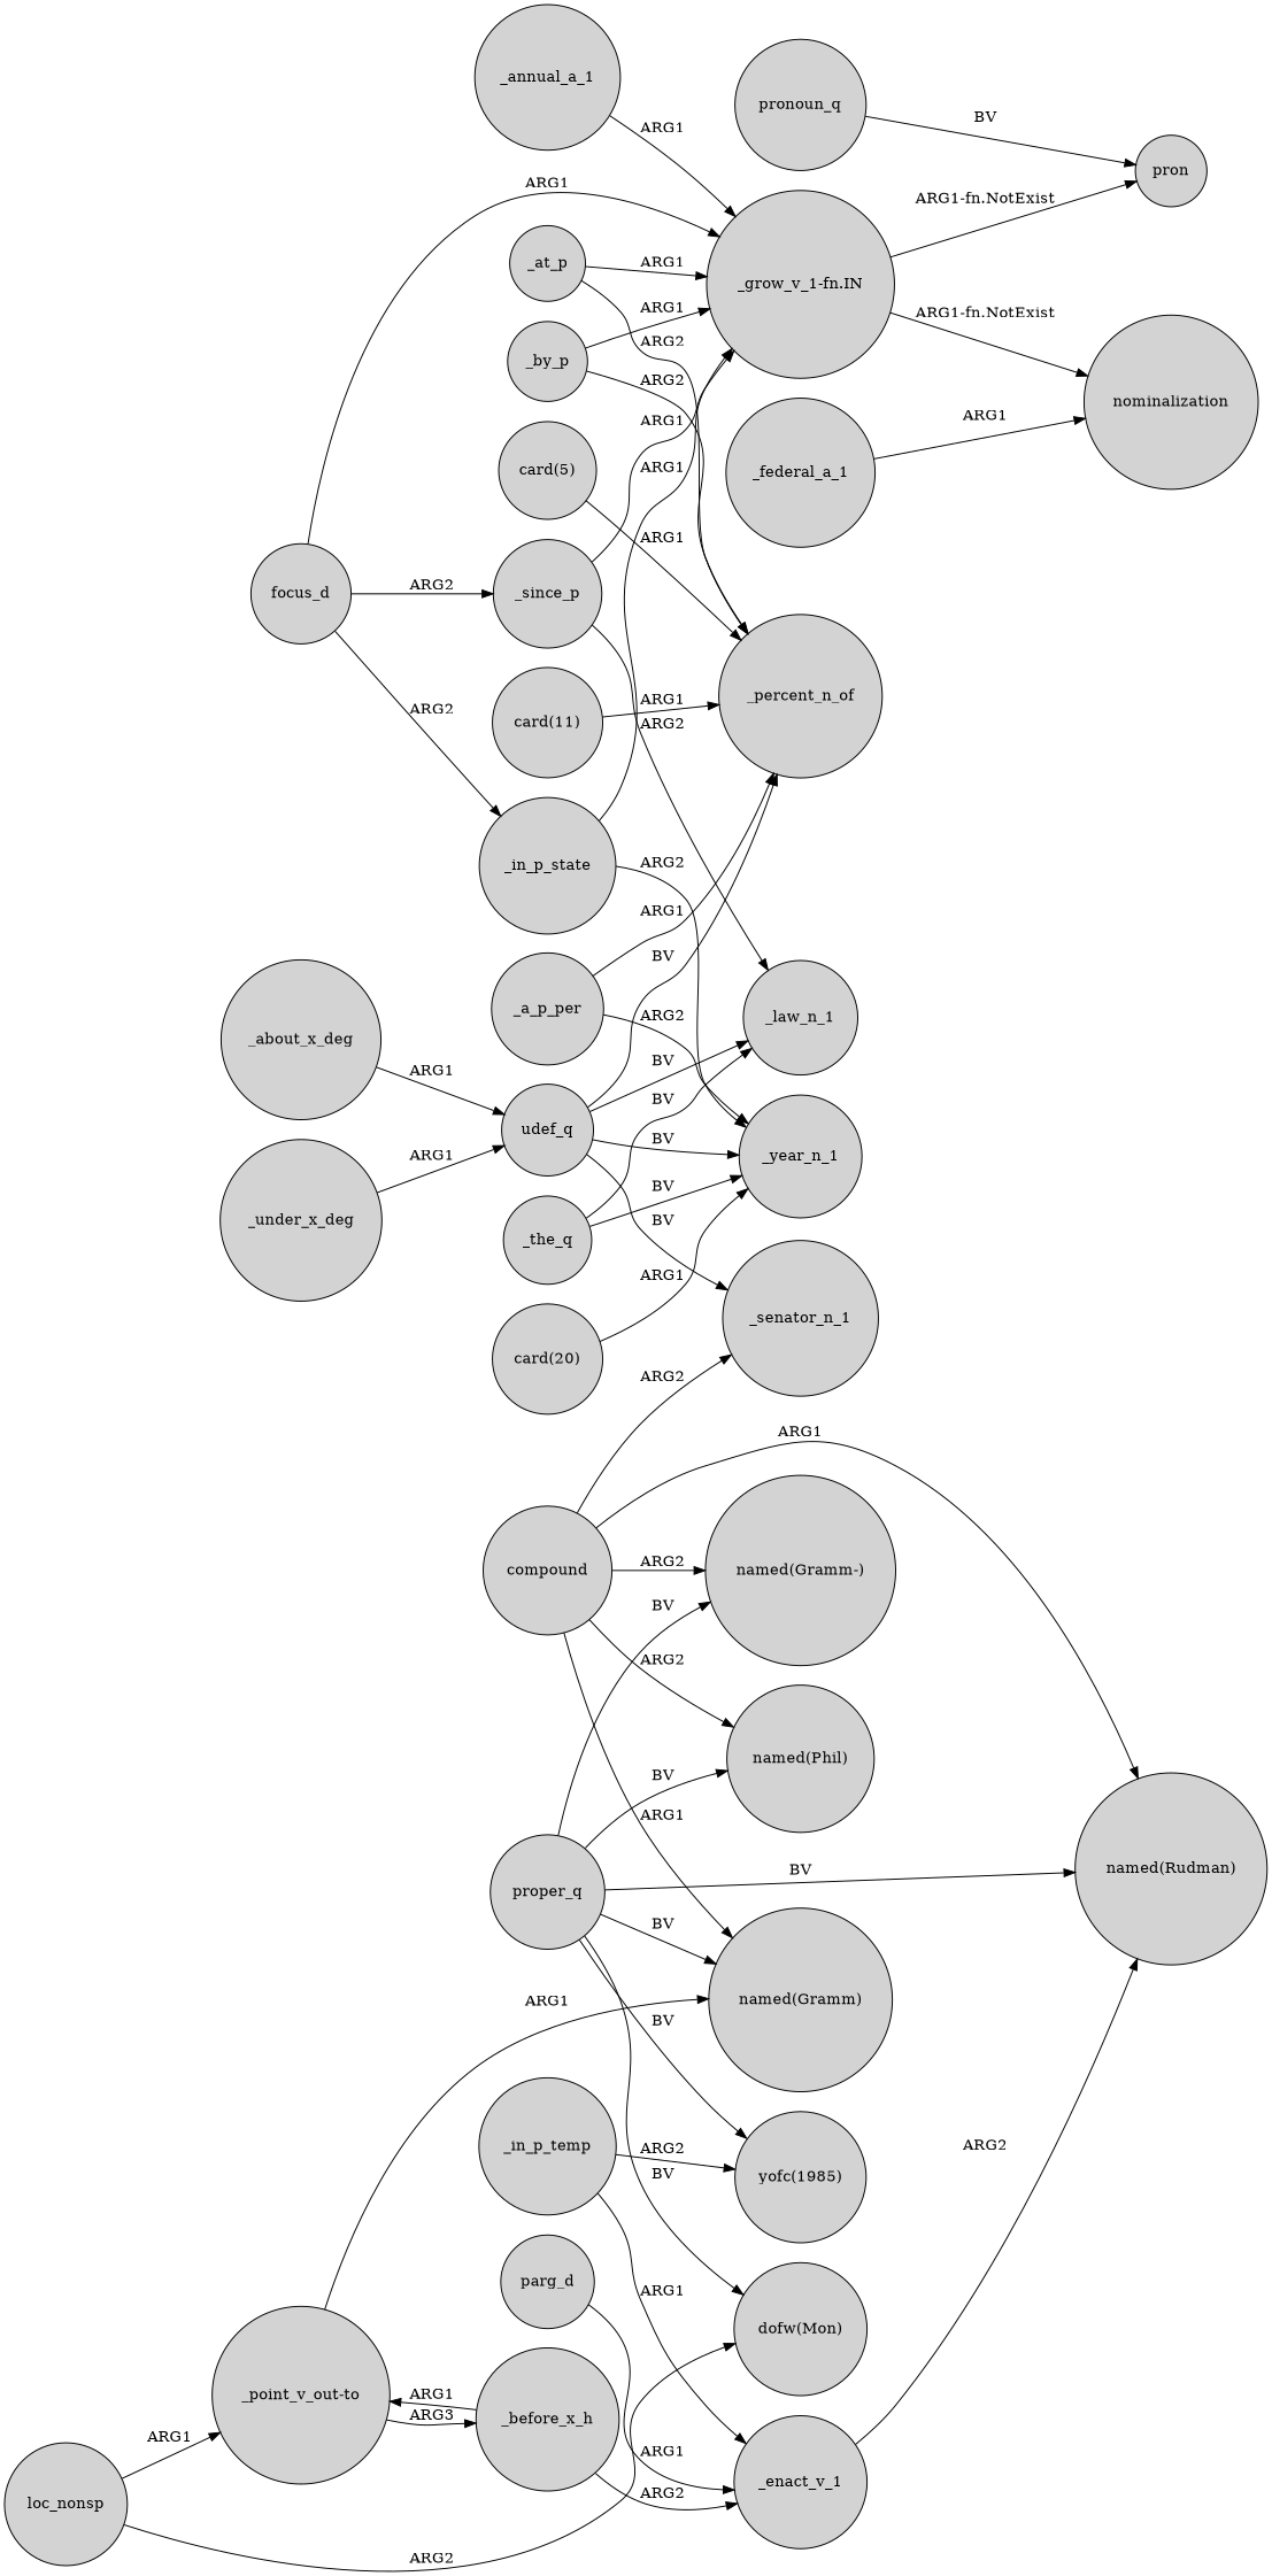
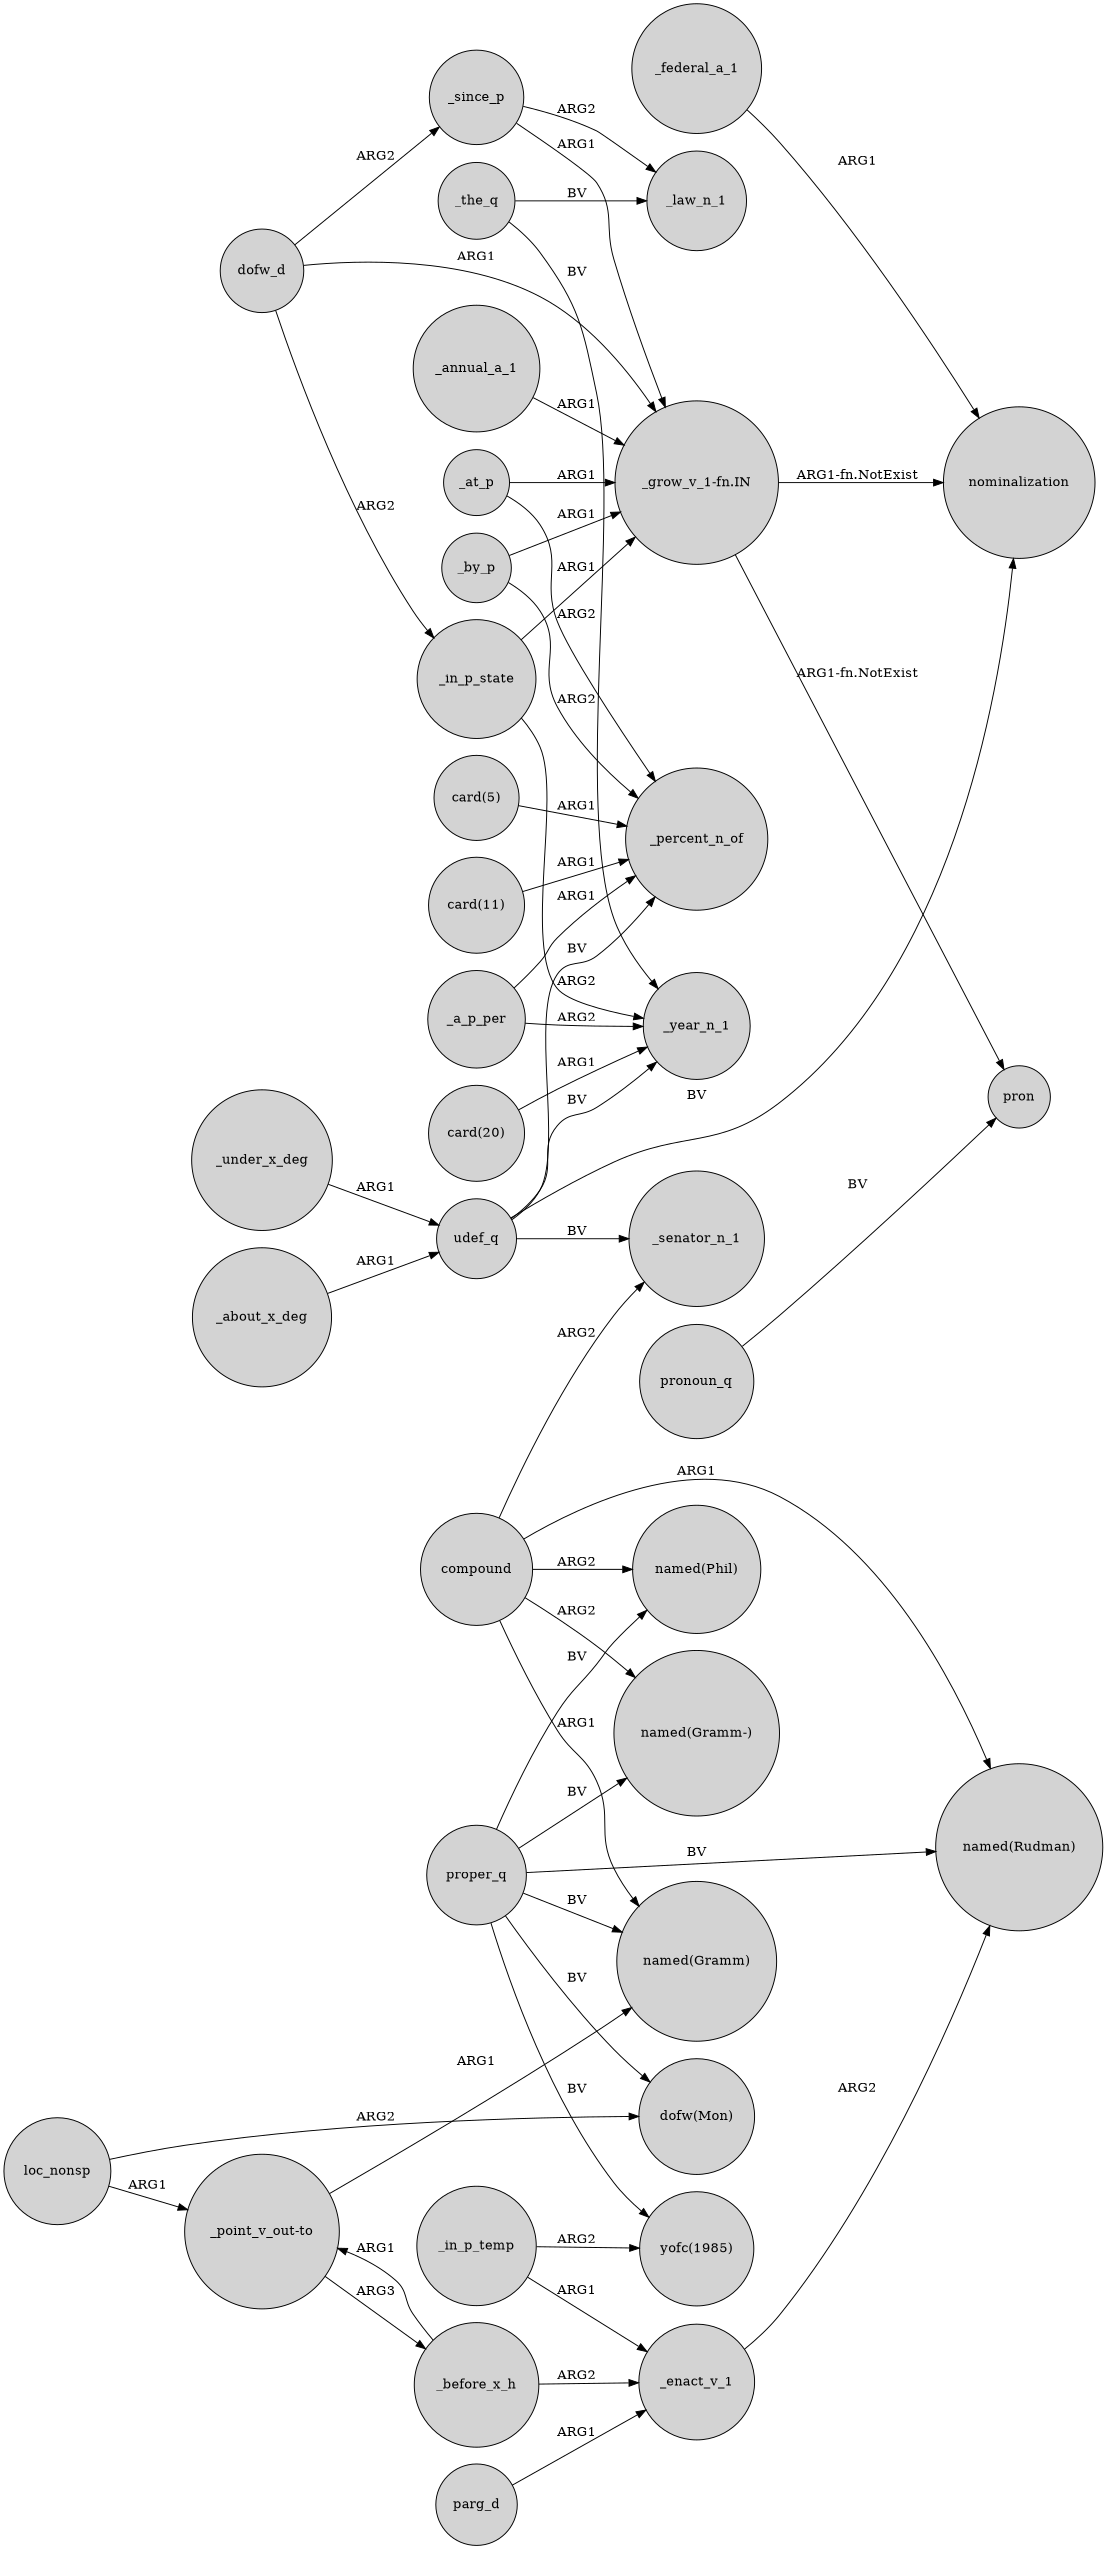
  digraph {
    rankdir=LR
    node [shape=circle style=filled]
    _by_p
    "_grow_v_1-fn.IN"
    _percent_n_of
    nominalization
    pron
-   focus_d
+   focus_d [label=dofw_d]
    _since_p
    _in_p_state
    _law_n_1
    _year_n_1
    proper_q
    "named(Rudman)"
    "named(Phil)"
    "named(Gramm)"
    "dofw(Mon)"
    "named(Gramm-)"
    "yofc(1985)"
    udef_q
    _senator_n_1
    "card(11)"
    _a_p_per
    "_point_v_out-to"
    _before_x_h
    _enact_v_1
    _annual_a_1
    compound
    _about_x_deg
    _in_p_temp
    _at_p
    pronoun_q
    loc_nonsp
    _the_q
    "card(5)"
    _federal_a_1
    "card(20)"
    parg_d
    _under_x_deg
    _by_p -> "_grow_v_1-fn.IN" [label=ARG1]
    _by_p -> _percent_n_of [label=ARG2]
    "_grow_v_1-fn.IN" -> nominalization [label="ARG1-fn.NotExist"]
    "_grow_v_1-fn.IN" -> pron [label="ARG1-fn.NotExist"]
    focus_d -> "_grow_v_1-fn.IN" [label=ARG1]
    focus_d -> _since_p [label=ARG2]
    focus_d -> _in_p_state [label=ARG2]
    _since_p -> "_grow_v_1-fn.IN" [label=ARG1]
    _since_p -> _law_n_1 [label=ARG2]
    _in_p_state -> "_grow_v_1-fn.IN" [label=ARG1]
    _in_p_state -> _year_n_1 [label=ARG2]
    proper_q -> "named(Rudman)" [label=BV]
    proper_q -> "named(Phil)" [label=BV]
    proper_q -> "named(Gramm)" [label=BV]
    proper_q -> "dofw(Mon)" [label=BV]
    proper_q -> "named(Gramm-)" [label=BV]
    proper_q -> "yofc(1985)" [label=BV]
    udef_q -> _percent_n_of [label=BV]
-   udef_q -> _law_n_1 [label=BV]
+   udef_q -> nominalization [label=BV]
    udef_q -> _year_n_1 [label=BV]
    udef_q -> _senator_n_1 [label=BV]
    "card(11)" -> _percent_n_of [label=ARG1]
    _a_p_per -> _percent_n_of [label=ARG1]
    _a_p_per -> _year_n_1 [label=ARG2]
    "_point_v_out-to" -> "named(Gramm)" [label=ARG1]
    "_point_v_out-to" -> _before_x_h [label=ARG3]
    _before_x_h -> "_point_v_out-to" [label=ARG1]
    _before_x_h -> _enact_v_1 [label=ARG2]
    _enact_v_1 -> "named(Rudman)" [label=ARG2]
    _annual_a_1 -> "_grow_v_1-fn.IN" [label=ARG1]
    compound -> "named(Rudman)" [label=ARG1]
    compound -> "named(Phil)" [label=ARG2]
    compound -> "named(Gramm)" [label=ARG1]
    compound -> "named(Gramm-)" [label=ARG2]
    compound -> _senator_n_1 [label=ARG2]
    _about_x_deg -> udef_q [label=ARG1]
    _in_p_temp -> "yofc(1985)" [label=ARG2]
    _in_p_temp -> _enact_v_1 [label=ARG1]
    _at_p -> "_grow_v_1-fn.IN" [label=ARG1]
    _at_p -> _percent_n_of [label=ARG2]
    pronoun_q -> pron [label=BV]
    loc_nonsp -> "dofw(Mon)" [label=ARG2]
    loc_nonsp -> "_point_v_out-to" [label=ARG1]
    _the_q -> _law_n_1 [label=BV]
    _the_q -> _year_n_1 [label=BV]
    "card(5)" -> _percent_n_of [label=ARG1]
    _federal_a_1 -> nominalization [label=ARG1]
    "card(20)" -> _year_n_1 [label=ARG1]
    parg_d -> _enact_v_1 [label=ARG1]
    _under_x_deg -> udef_q [label=ARG1]
  }
